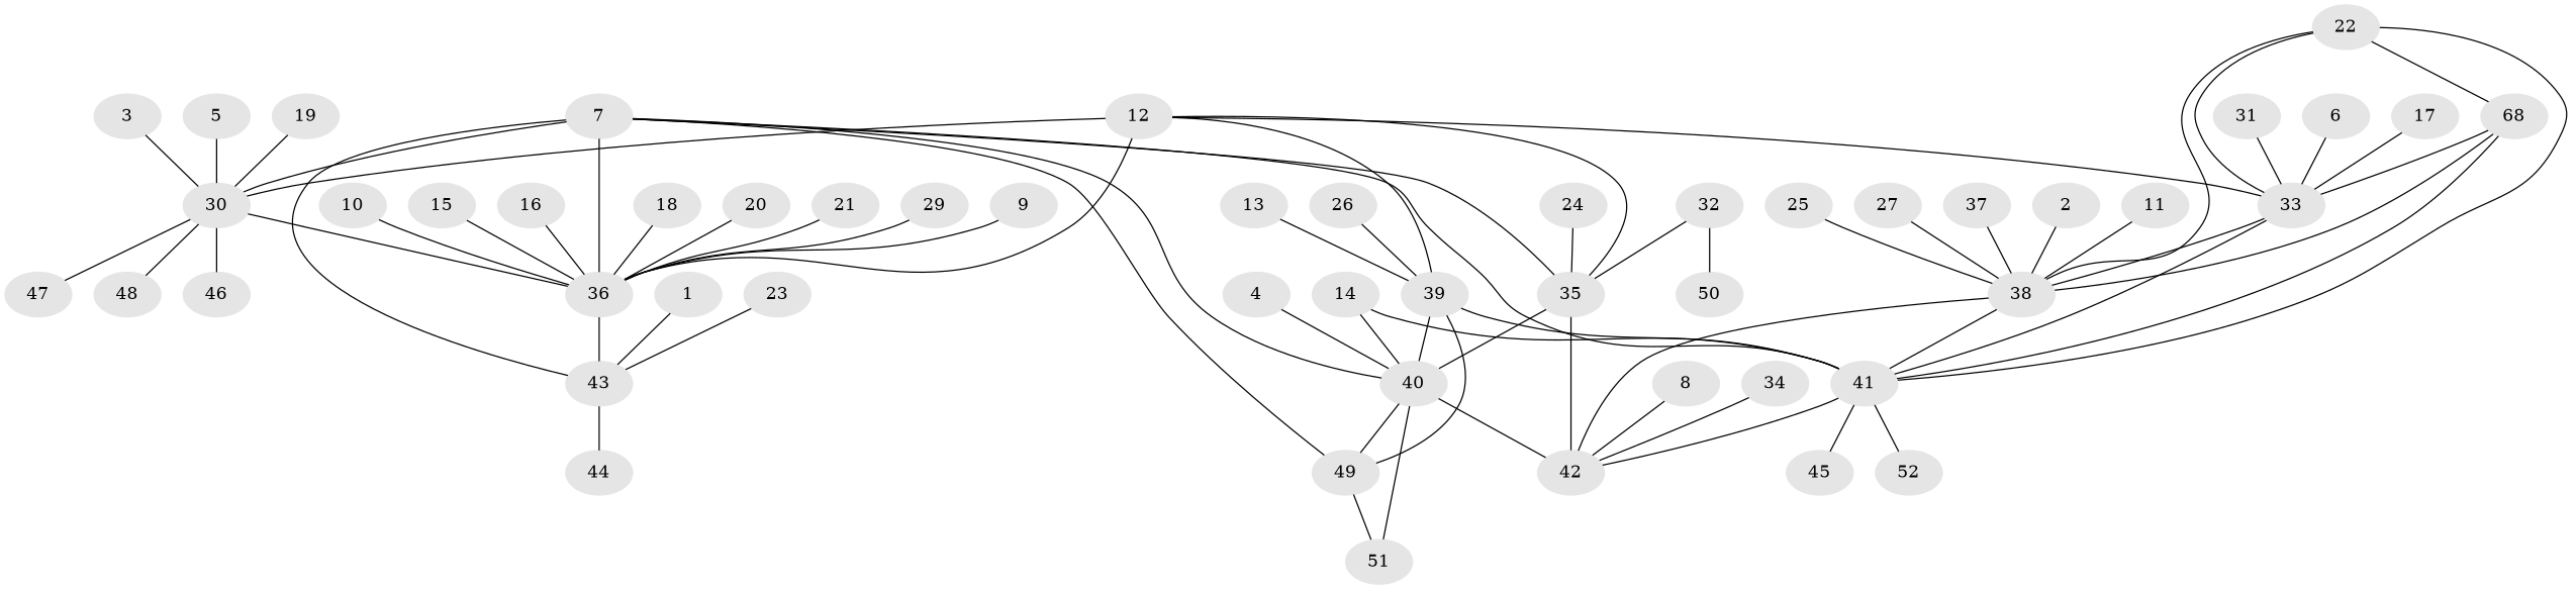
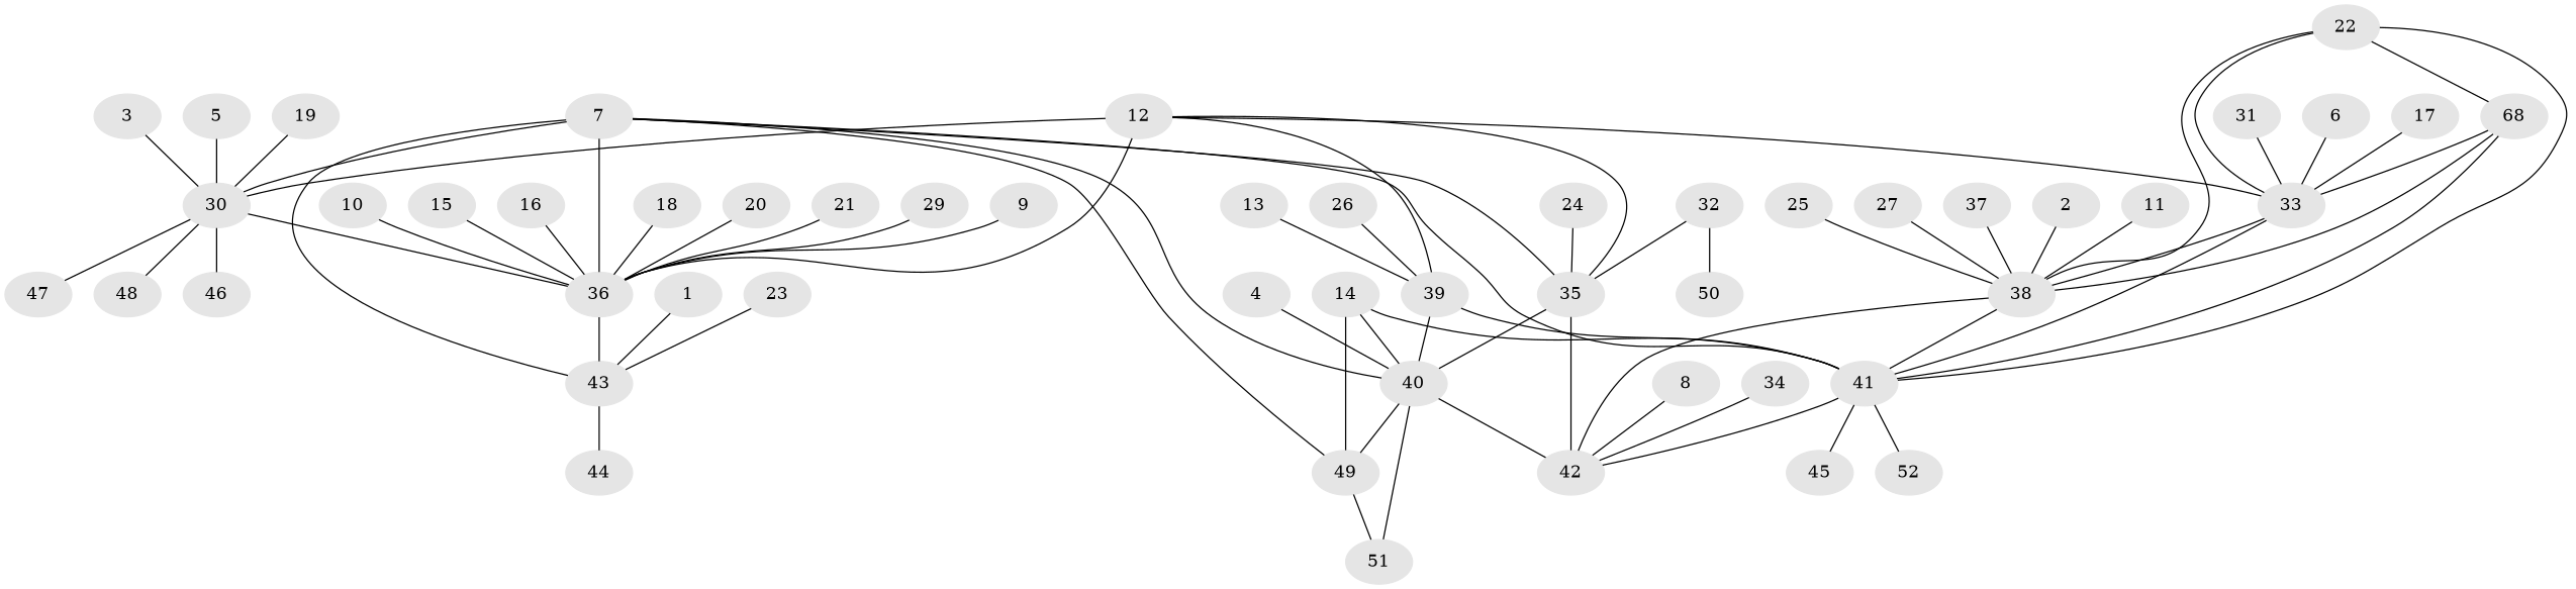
  graph {
    node [color=gray90 style=filled]
    edge [weight=1.0]
    1
    43
    44
    2
    38
    41
    42
    3
    30
    36
    46
    47
    48
    4
    40
    49
    51
    5
    6
    33
    7
    35
    45
    52
    8
    9
    10
    11
    12
    39
    13
    14
    15
    16
    17
    18
    19
    20
    21
    22
    n41 [label=68]
    23
    24
    25
    26
    27
    29
    31
    32
    50
    34
    37
    1 -- 43
    43 -- 44
    2 -- 38
    38 -- 41
    38 -- 42
    41 -- 42
    41 -- 45
    41 -- 52
    3 -- 30
    30 -- 36 [weight=2.0]
    30 -- 46
    30 -- 47
    30 -- 48
    36 -- 43 [weight=2.0]
    4 -- 40
    40 -- 42 [weight=3.0]
    40 -- 49
    40 -- 51
    49 -- 51
    5 -- 30
    6 -- 33
    33 -- 38
    33 -- 41
    7 -- 43 [weight=2.0]
    7 -- 41
    7 -- 30
    7 -- 36 [weight=4.0]
    7 -- 40
    7 -- 49
    7 -- 35
    35 -- 42 [weight=3.0]
    35 -- 40
    8 -- 42
    9 -- 36
    10 -- 36
    11 -- 38
    12 -- 30 [weight=4.0]
    12 -- 36 [weight=2.0]
    12 -- 33
    12 -- 35
    12 -- 39
    39 -- 41 [weight=2.0]
    39 -- 40 [weight=2.0]
-   39 -- 49 [weight=2.0]
+   14 -- 49 [weight=2.0]
    13 -- 39
    14 -- 41
    14 -- 40
    15 -- 36
    16 -- 36
    17 -- 33
    18 -- 36
    19 -- 30
    20 -- 36
    21 -- 36
    22 -- 38
    22 -- 41
    22 -- 33
    22 -- n41
    n41 -- 38
    n41 -- 41
    n41 -- 33
    23 -- 43
    24 -- 35
    25 -- 38
    26 -- 39
    27 -- 38
    29 -- 36
    31 -- 33
    32 -- 35
    32 -- 50
    34 -- 42
    37 -- 38
  }
